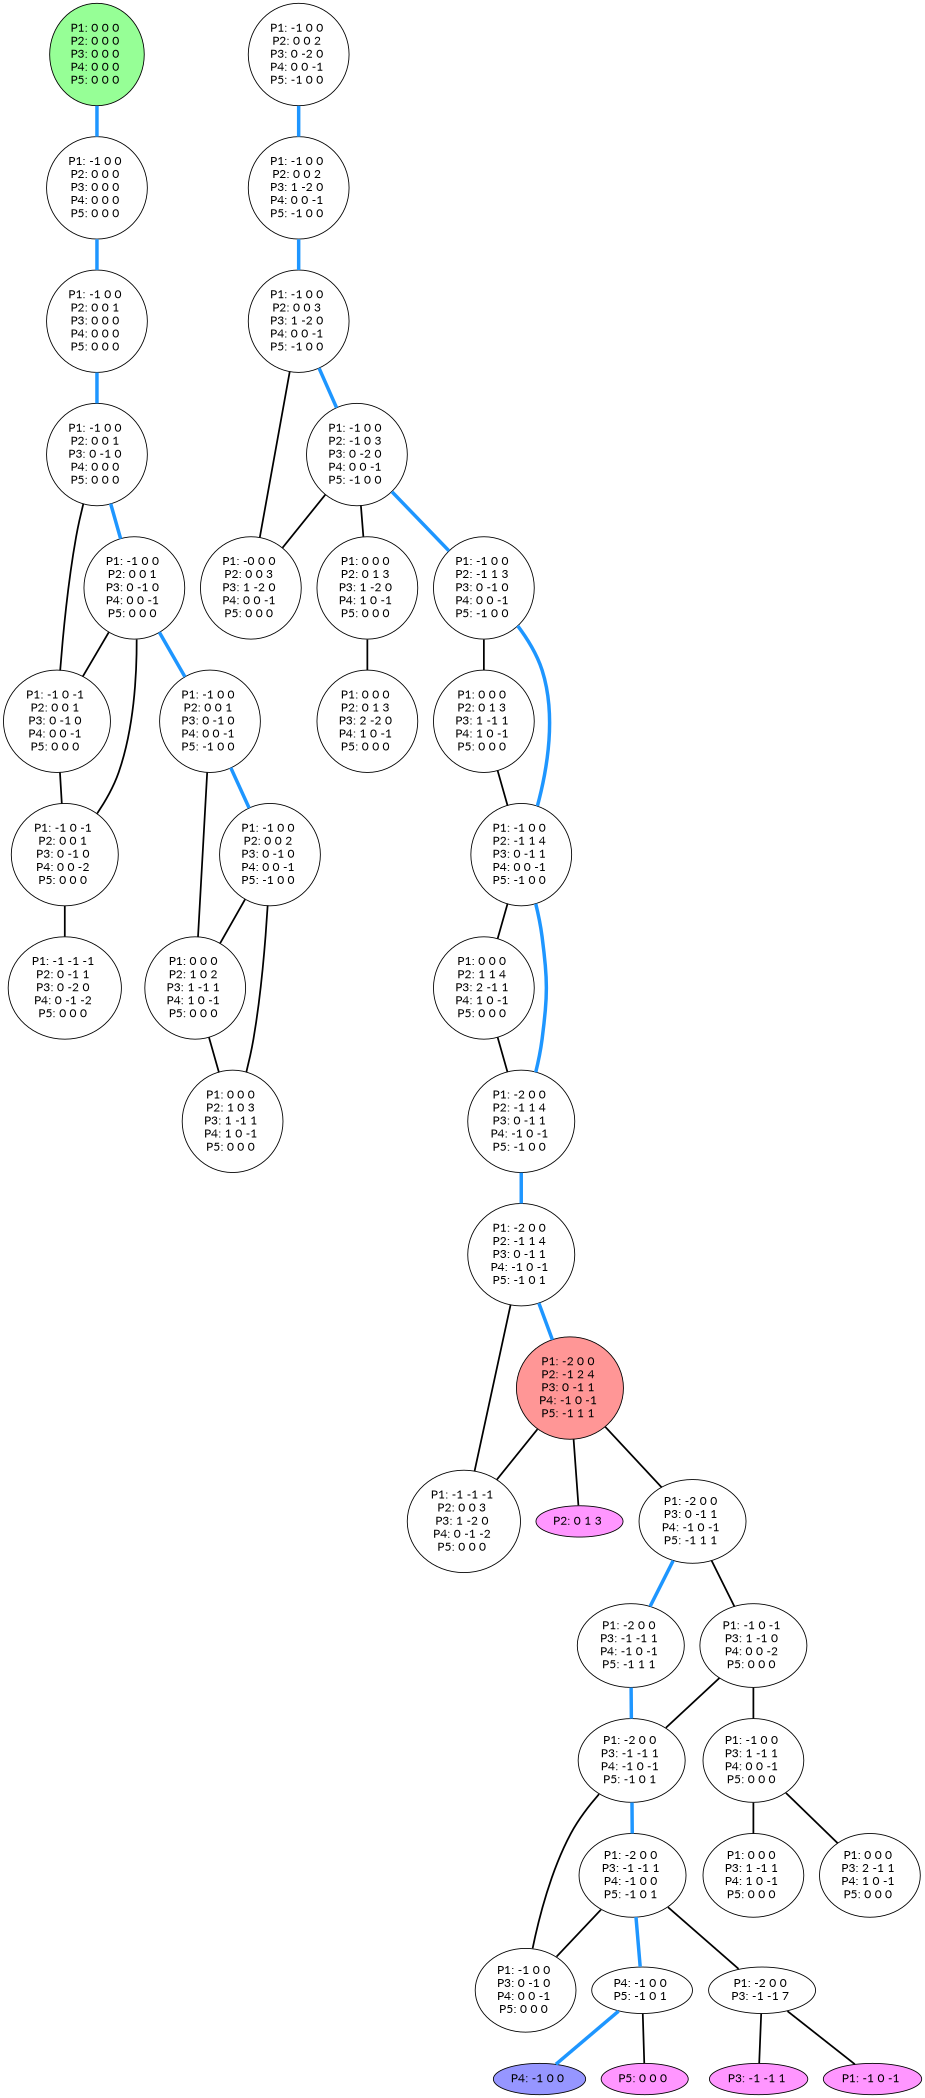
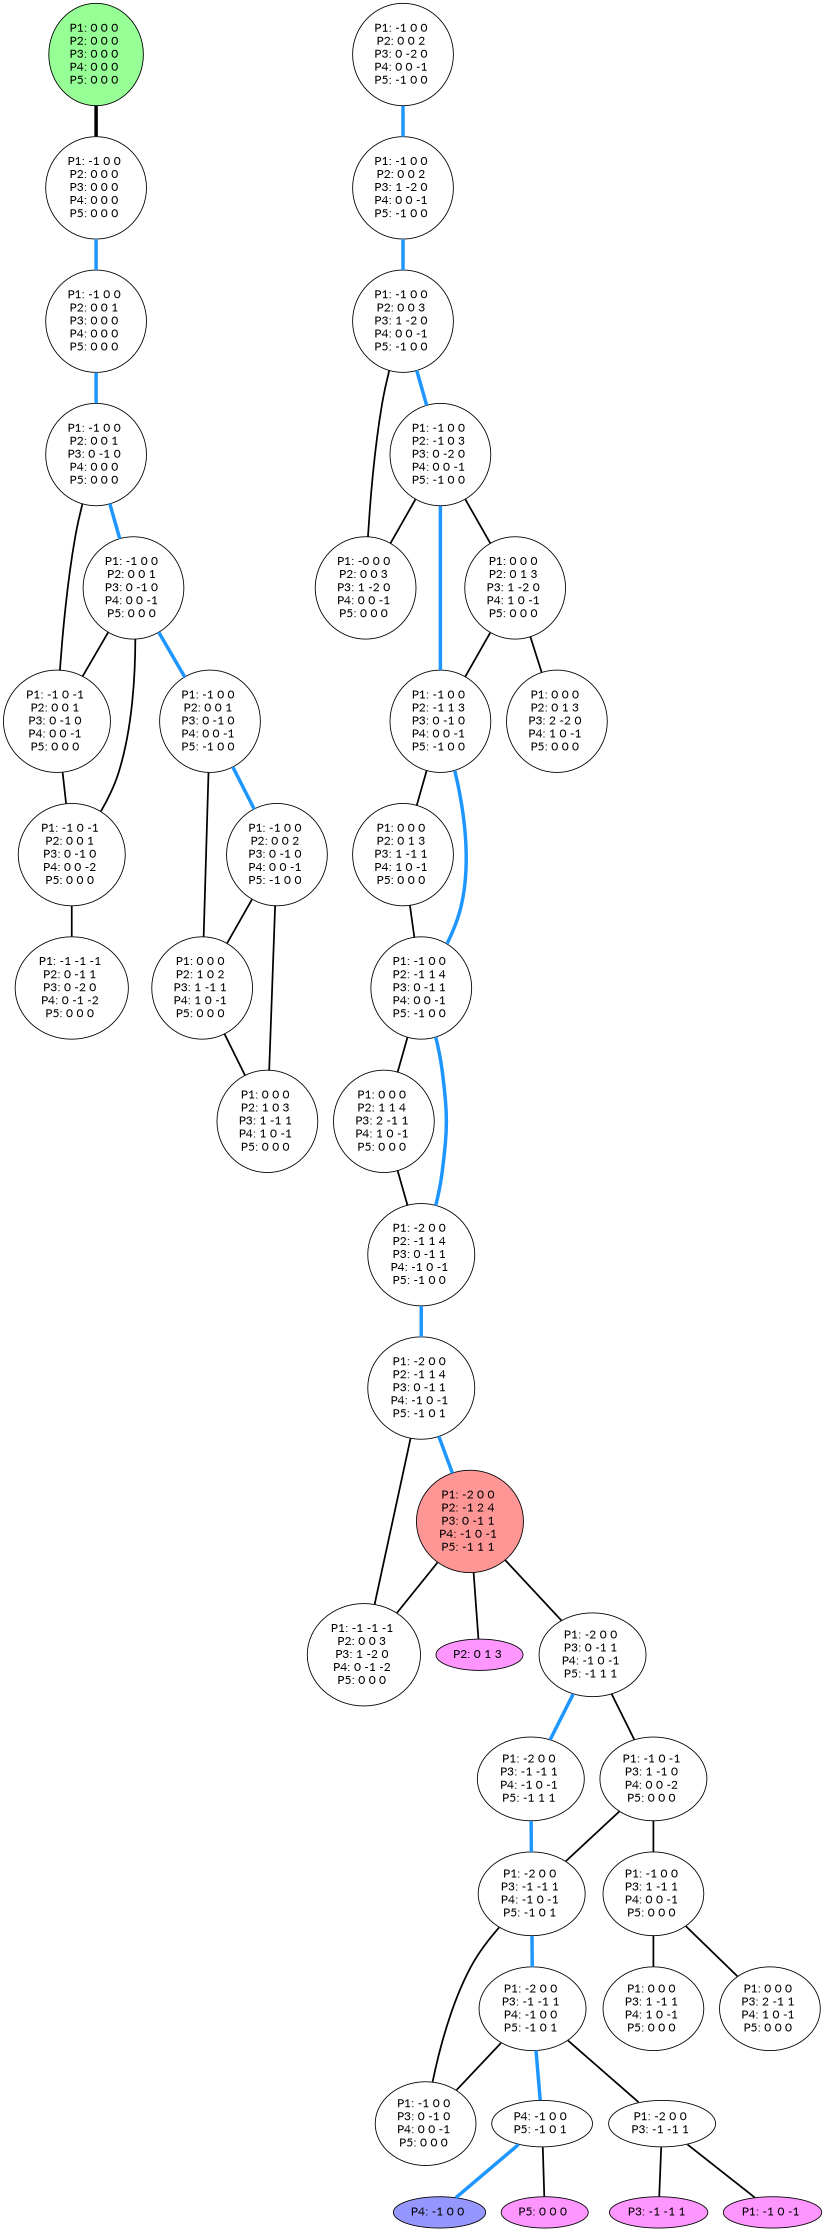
  graph {
    color=black
    fontname=Lato
    node [fontname=Lato]
    edge [color=black fontname=Lato style=bold]
    n1 [fillcolor="#96FF96" label="P1: 0 0 0 \nP2: 0 0 0 \nP3: 0 0 0 \nP4: 0 0 0 \nP5: 0 0 0 \n" style=filled]
    n2 [label="P1: -1 0 0 \nP2: 0 0 0 \nP3: 0 0 0 \nP4: 0 0 0 \nP5: 0 0 0 \n"]
    n3 [label="P1: -1 0 0 \nP2: 0 0 1 \nP3: 0 0 0 \nP4: 0 0 0 \nP5: 0 0 0 \n"]
    n4 [label="P1: -1 0 0 \nP2: 0 0 1 \nP3: 0 -1 0 \nP4: 0 0 0 \nP5: 0 0 0 \n"]
    n5 [label="P1: -1 0 0 \nP2: 0 0 1 \nP3: 0 -1 0 \nP4: 0 0 -1 \nP5: 0 0 0 \n"]
    n6 [label="P1: -1 0 -1 \nP2: 0 0 1 \nP3: 0 -1 0 \nP4: 0 0 -1 \nP5: 0 0 0 \n"]
    n7 [label="P1: -1 0 -1 \nP2: 0 0 1 \nP3: 0 -1 0 \nP4: 0 0 -2 \nP5: 0 0 0 \n"]
    n8 [label="P1: -1 0 0 \nP2: 0 0 1 \nP3: 0 -1 0 \nP4: 0 0 -1 \nP5: -1 0 0 \n"]
    n9 [label="P1: -1 -1 -1 \nP2: 0 -1 1 \nP3: 0 -2 0 \nP4: 0 -1 -2 \nP5: 0 0 0 \n"]
    n10 [label="P1: -1 0 0 \nP2: 0 0 2 \nP3: 0 -1 0 \nP4: 0 0 -1 \nP5: -1 0 0 \n"]
    n11 [label="P1: 0 0 0 \nP2: 1 0 2 \nP3: 1 -1 1 \nP4: 1 0 -1 \nP5: 0 0 0 \n"]
    n12 [label="P1: 0 0 0 \nP2: 1 0 3 \nP3: 1 -1 1 \nP4: 1 0 -1 \nP5: 0 0 0 \n"]
    n13 [label="P1: -1 0 0 \nP2: 0 0 2 \nP3: 0 -2 0 \nP4: 0 0 -1 \nP5: -1 0 0 \n"]
    n14 [label="P1: -1 0 0 \nP2: 0 0 2 \nP3: 1 -2 0 \nP4: 0 0 -1 \nP5: -1 0 0 \n"]
    n15 [label="P1: -1 0 0 \nP2: 0 0 3 \nP3: 1 -2 0 \nP4: 0 0 -1 \nP5: -1 0 0 \n"]
    n16 [label="P1: -1 0 0 \nP2: -1 0 3 \nP3: 0 -2 0 \nP4: 0 0 -1 \nP5: -1 0 0 \n"]
    n17 [label="P1: -0 0 0 \nP2: 0 0 3 \nP3: 1 -2 0 \nP4: 0 0 -1 \nP5: 0 0 0 \n"]
    n18 [label="P1: 0 0 0 \nP2: 0 1 3 \nP3: 1 -2 0 \nP4: 1 0 -1 \nP5: 0 0 0 \n"]
    n19 [label="P1: -1 0 0 \nP2: -1 1 3 \nP3: 0 -1 0 \nP4: 0 0 -1 \nP5: -1 0 0 \n"]
    n20 [label="P1: 0 0 0 \nP2: 0 1 3 \nP3: 2 -2 0 \nP4: 1 0 -1 \nP5: 0 0 0 \n"]
    n21 [label="P1: 0 0 0 \nP2: 0 1 3 \nP3: 1 -1 1 \nP4: 1 0 -1 \nP5: 0 0 0 \n"]
    n22 [label="P1: -1 0 0 \nP2: -1 1 4 \nP3: 0 -1 1 \nP4: 0 0 -1 \nP5: -1 0 0 \n"]
    n23 [label="P1: 0 0 0 \nP2: 1 1 4 \nP3: 2 -1 1 \nP4: 1 0 -1 \nP5: 0 0 0 \n"]
    n24 [label="P1: -2 0 0 \nP2: -1 1 4 \nP3: 0 -1 1 \nP4: -1 0 -1 \nP5: -1 0 0 \n"]
    n25 [label="P1: -2 0 0 \nP2: -1 1 4 \nP3: 0 -1 1 \nP4: -1 0 -1 \nP5: -1 0 1 \n"]
    n26 [fillcolor="#FF9696" label="P1: -2 0 0 \nP2: -1 2 4 \nP3: 0 -1 1 \nP4: -1 0 -1 \nP5: -1 1 1 \n" style=filled]
    n27 [label="P1: -1 -1 -1 \nP2: 0 0 3 \nP3: 1 -2 0 \nP4: 0 -1 -2 \nP5: 0 0 0 \n"]
    n28 [fillcolor="#FF96FF" label="P2: 0 1 3 \n" style=filled]
    n29 [label="P1: -2 0 0 \nP3: 0 -1 1 \nP4: -1 0 -1 \nP5: -1 1 1 \n"]
    n30 [label="P1: -2 0 0 \nP3: -1 -1 1 \nP4: -1 0 -1 \nP5: -1 1 1 \n"]
    n31 [label="P1: -1 0 -1 \nP3: 1 -1 0 \nP4: 0 0 -2 \nP5: 0 0 0 \n"]
    n32 [label="P1: -2 0 0 \nP3: -1 -1 1 \nP4: -1 0 -1 \nP5: -1 0 1 \n"]
    n33 [label="P1: -1 0 0 \nP3: 1 -1 1 \nP4: 0 0 -1 \nP5: 0 0 0 \n"]
    n34 [label="P1: -2 0 0 \nP3: -1 -1 1 \nP4: -1 0 0 \nP5: -1 0 1 \n"]
    n35 [label="P1: -1 0 0 \nP3: 0 -1 0 \nP4: 0 0 -1 \nP5: 0 0 0 \n"]
    n36 [label="P1: 0 0 0 \nP3: 1 -1 1 \nP4: 1 0 -1 \nP5: 0 0 0 \n"]
    n37 [label="P1: 0 0 0 \nP3: 2 -1 1 \nP4: 1 0 -1 \nP5: 0 0 0 \n"]
    n38 [label="P4: -1 0 0 \nP5: -1 0 1 \n"]
-   n39 [label="P1: -2 0 0 \nP3: -1 -1 7 \n"]
+   n39 [label="P1: -2 0 0 \nP3: -1 -1 1 \n"]
    n40 [fillcolor="#9696FF" label="P4: -1 0 0 \n" style=filled]
    n41 [fillcolor="#FF96FF" label="P5: 0 0 0 \n" style=filled]
    n42 [fillcolor="#FF96FF" label="P3: -1 -1 1 \n" style=filled]
    n43 [fillcolor="#FF96FF" label="P1: -1 0 -1 \n" style=filled]
-   n1 -- n2 [color="#1E96FF" penwidth=4.0]
+   n1 -- n2 [penwidth=4.0]
    n2 -- n3 [color="#1E96FF" penwidth=4.0]
    n3 -- n4 [color="#1E96FF" penwidth=4.0]
    n4 -- n5 [color="#1E96FF" penwidth=4.0]
    n4 -- n6
    n5 -- n6
    n5 -- n7
    n5 -- n8 [color="#1E96FF" penwidth=4.0]
    n6 -- n7
    n7 -- n9
    n8 -- n10 [color="#1E96FF" penwidth=4.0]
    n8 -- n11
    n10 -- n11
    n10 -- n12
    n11 -- n12
    n13 -- n14 [color="#1E96FF" penwidth=4.0]
    n14 -- n15 [color="#1E96FF" penwidth=4.0]
    n15 -- n16 [color="#1E96FF" penwidth=4.0]
    n15 -- n17
    n16 -- n17
    n16 -- n18
    n16 -- n19 [color="#1E96FF" penwidth=4.0]
+   n18 -- n19
    n18 -- n20
    n19 -- n21
    n19 -- n22 [color="#1E96FF" penwidth=4.0]
    n21 -- n22
    n22 -- n23
    n22 -- n24 [color="#1E96FF" penwidth=4.0]
    n23 -- n24
    n24 -- n25 [color="#1E96FF" penwidth=4.0]
    n25 -- n26 [color="#1E96FF" penwidth=4.0]
    n25 -- n27
    n26 -- n27
    n26 -- n28
    n26 -- n29
    n29 -- n30 [color="#1E96FF" penwidth=4.0]
    n29 -- n31
    n30 -- n32 [color="#1E96FF" penwidth=4.0]
    n31 -- n32
    n31 -- n33
    n32 -- n34 [color="#1E96FF" penwidth=4.0]
    n32 -- n35
    n33 -- n36
    n33 -- n37
    n34 -- n35
    n34 -- n38 [color="#1E96FF" penwidth=4.0]
    n34 -- n39
    n38 -- n40 [color="#1E96FF" penwidth=4.0]
    n38 -- n41
    n39 -- n42
    n39 -- n43
  }
